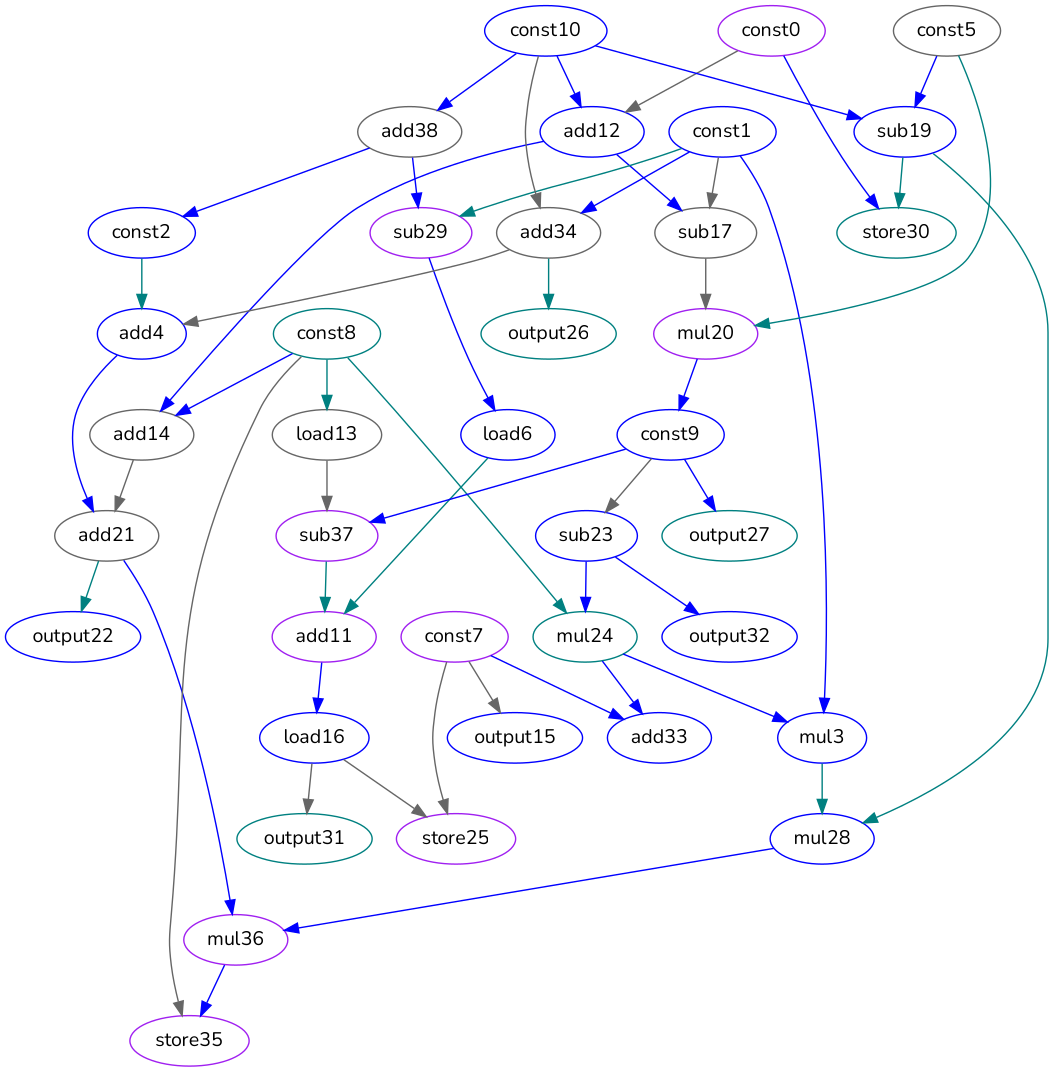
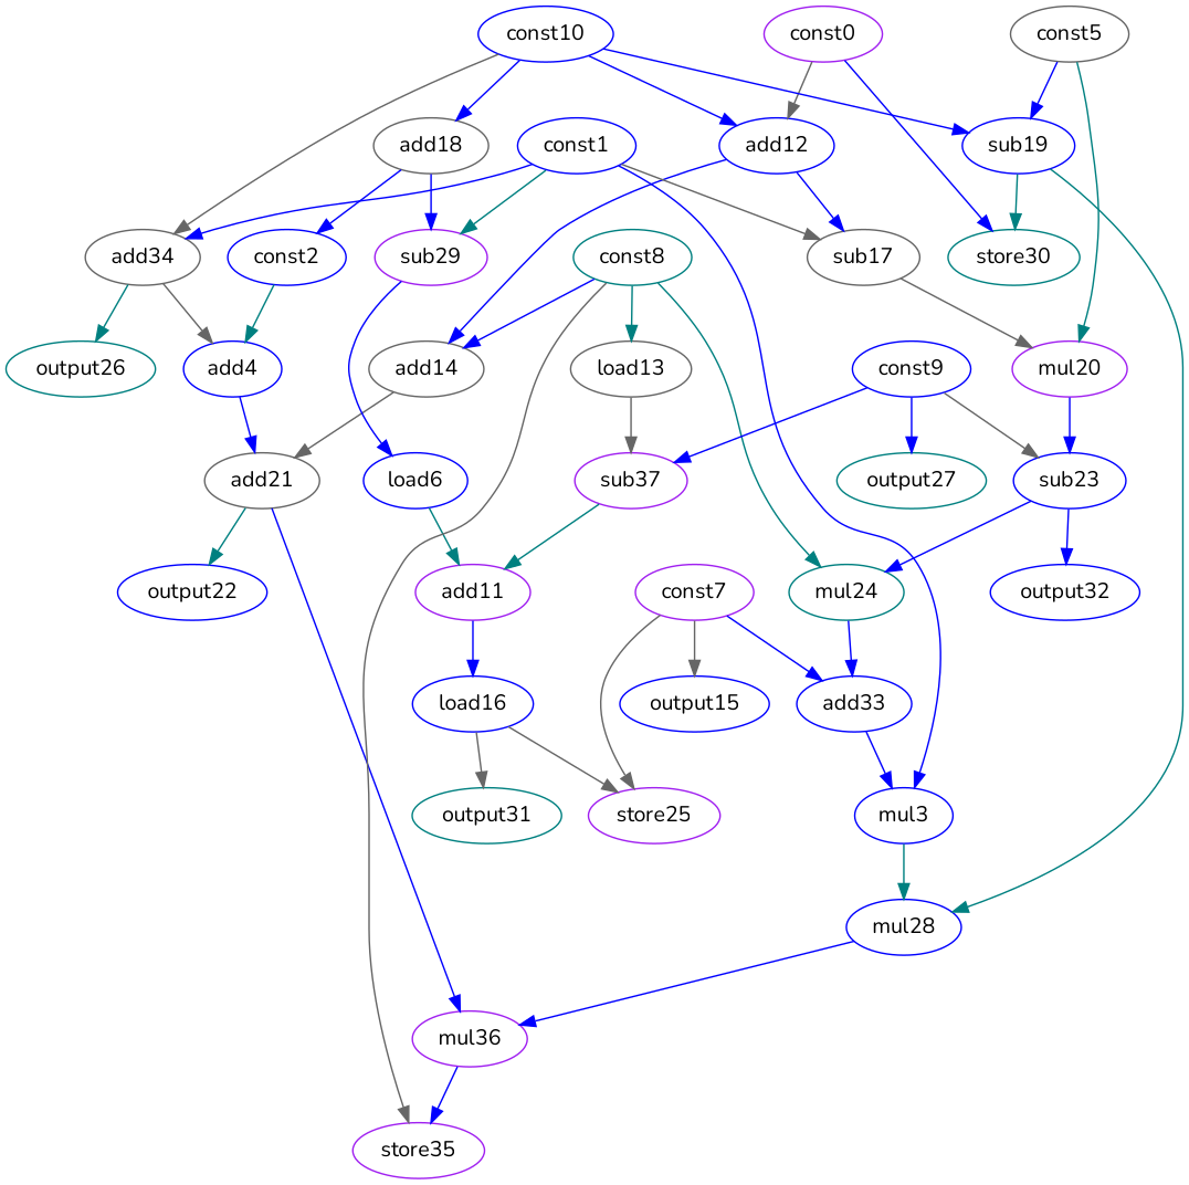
  digraph {
    fontname=Nunito
    node [color=blue fontname=Nunito opcode=const]
    edge [color=blue fontname=Nunito operand=0]
    const0 [color=purple]
    add12 [opcode=add]
    store30 [color=teal opcode=store]
    sub17 [color=gray40 opcode=sub]
    add14 [color=gray40 opcode=add]
    mul3 [opcode=mul]
    const1
    sub29 [color=purple opcode=sub]
    add34 [color=gray40 opcode=add]
    mul28 [opcode=mul]
    mul20 [color=purple opcode=mul]
    load6 [opcode=load]
    add4 [opcode=add]
    output26 [color=teal opcode=output]
    const2
    add21 [color=gray40 opcode=add]
-   add18 [color=gray40 opcode=add label=add38]
+   add18 [color=gray40 opcode=add]
    mul36 [color=purple opcode=mul]
    output22 [opcode=output]
    const5 [color=gray40]
    sub19 [opcode=sub]
    sub23 [opcode=sub]
    add11 [color=purple opcode=add]
    load16 [opcode=load]
    const7 [color=purple]
    output15 [opcode=output]
    store25 [color=purple opcode=store]
    add33 [opcode=add]
    const8 [color=teal]
    load13 [color=gray40 opcode=load]
    mul24 [color=teal opcode=mul]
    store35 [color=purple opcode=store]
    sub37 [color=purple opcode=sub]
    const9
    output27 [color=teal opcode=output]
    output32 [opcode=output]
    const10
    output31 [color=teal opcode=output]
    const0 -> add12 [color=gray40]
    const0 -> store30
    add12 -> sub17 [operand=1]
    add12 -> add14 [operand=1]
    sub17 -> mul20 [color=gray40]
    add14 -> add21 [color=gray40 operand=1]
    mul3 -> mul28 [color=teal]
    const1 -> sub17 [color=gray40]
    const1 -> mul3 [operand=1]
    const1 -> sub29 [color=teal]
    const1 -> add34
    sub29 -> load6
    add34 -> add4 [color=gray40 operand=1]
    add34 -> output26 [color=teal]
    mul28 -> mul36
-   mul20 -> const9 [operand=1]
+   mul20 -> sub23 [operand=1]
    load6 -> add11 [color=teal operand=1]
    add4 -> add21
    const2 -> add4 [color=teal]
    add21 -> mul36 [operand=1]
    add21 -> output22 [color=teal]
    add18 -> sub29 [operand=1]
    add18 -> const2 [operand=1]
    mul36 -> store35 [operand=1]
    const5 -> mul20 [color=teal operand=1]
    const5 -> sub19 [operand=1]
    sub19 -> store30 [color=teal operand=1]
    sub19 -> mul28 [color=teal operand=1]
    sub23 -> mul24 [operand=1]
    sub23 -> output32
    add11 -> load16
    load16 -> store25 [color=gray40]
    load16 -> output31 [color=gray40]
    const7 -> output15 [color=gray40]
    const7 -> store25 [color=gray40 operand=1]
    const7 -> add33 [operand=1]
-   mul24 -> mul3
+   add33 -> mul3
    const8 -> add14
    const8 -> load13 [color=teal]
    const8 -> mul24 [color=teal]
    const8 -> store35 [color=gray40]
    load13 -> sub37 [color=gray40 operand=1]
    mul24 -> add33
    sub37 -> add11 [color=teal]
    const9 -> sub23 [color=gray40]
    const9 -> sub37
    const9 -> output27
    const10 -> add12 [operand=1]
    const10 -> add34 [color=gray40 operand=1]
    const10 -> add18
    const10 -> sub19
  }
